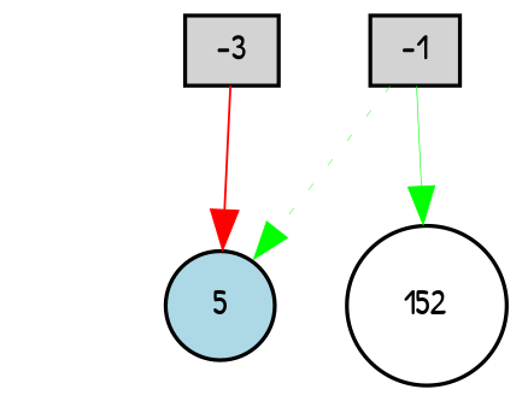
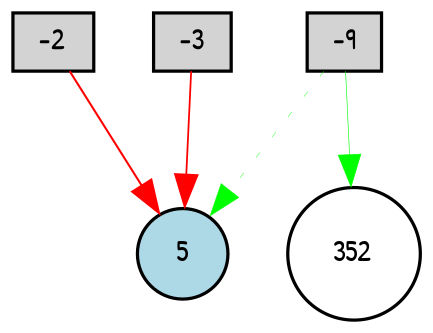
  digraph {
    fontname="Patrick Hand"
    node [fillcolor=lightgray fontname="Patrick Hand" fontsize=9 shape=box style=filled]
    edge [color=green fontname="Patrick Hand" style=solid]
-   -1 [height=0.2 width=0.2]
+   -1 [height=0.2 width=0.2 label=-9]
    n2 [fillcolor=lightblue height=0.2 label=5 shape=circle width=0.2]
-   352 [fillcolor=white height=0.2 shape=circle width=0.2 label=152]
+   352 [fillcolor=white height=0.2 shape=circle width=0.2]
+   -2 [height=0.2 width=0.2]
    -3 [height=0.2 width=0.2]
    -1 -> n2 [penwidth=0.123570747690108 style=dotted]
    -1 -> 352 [penwidth=0.18973089661189158]
+   -2 -> n2 [color=red penwidth=0.6363235613865925]
    -3 -> n2 [color=red penwidth=0.5499806670790852]
  }
